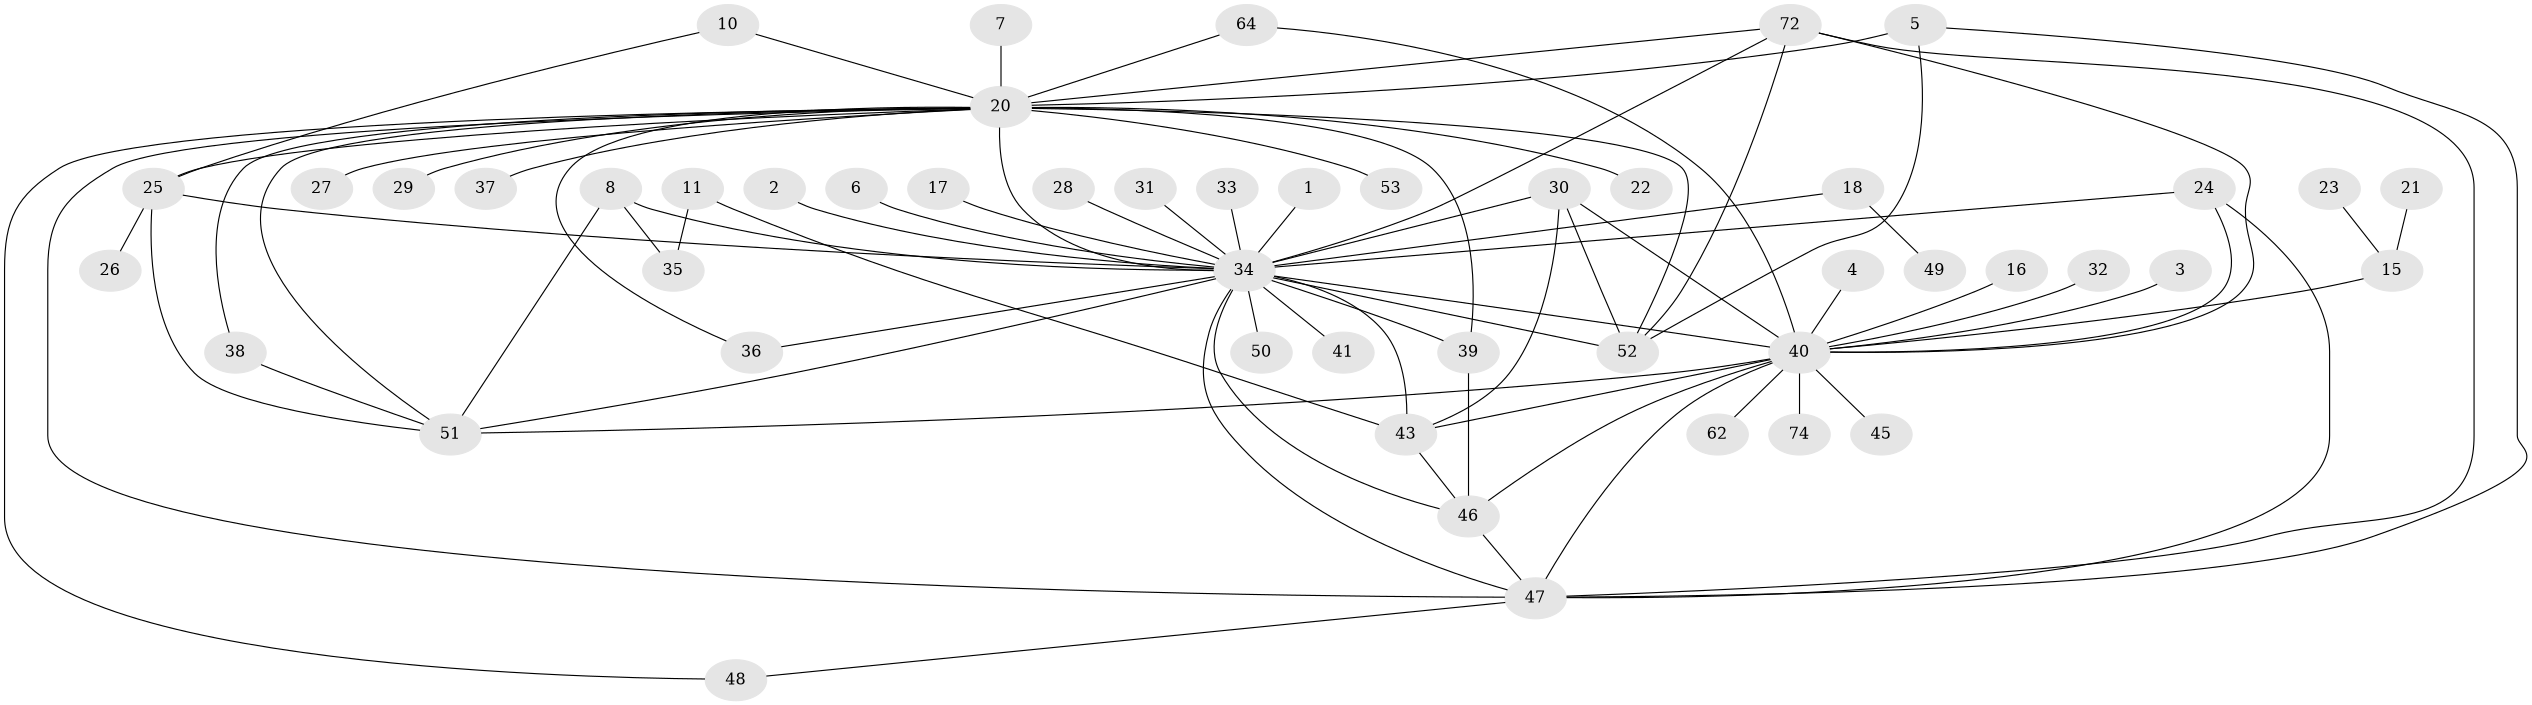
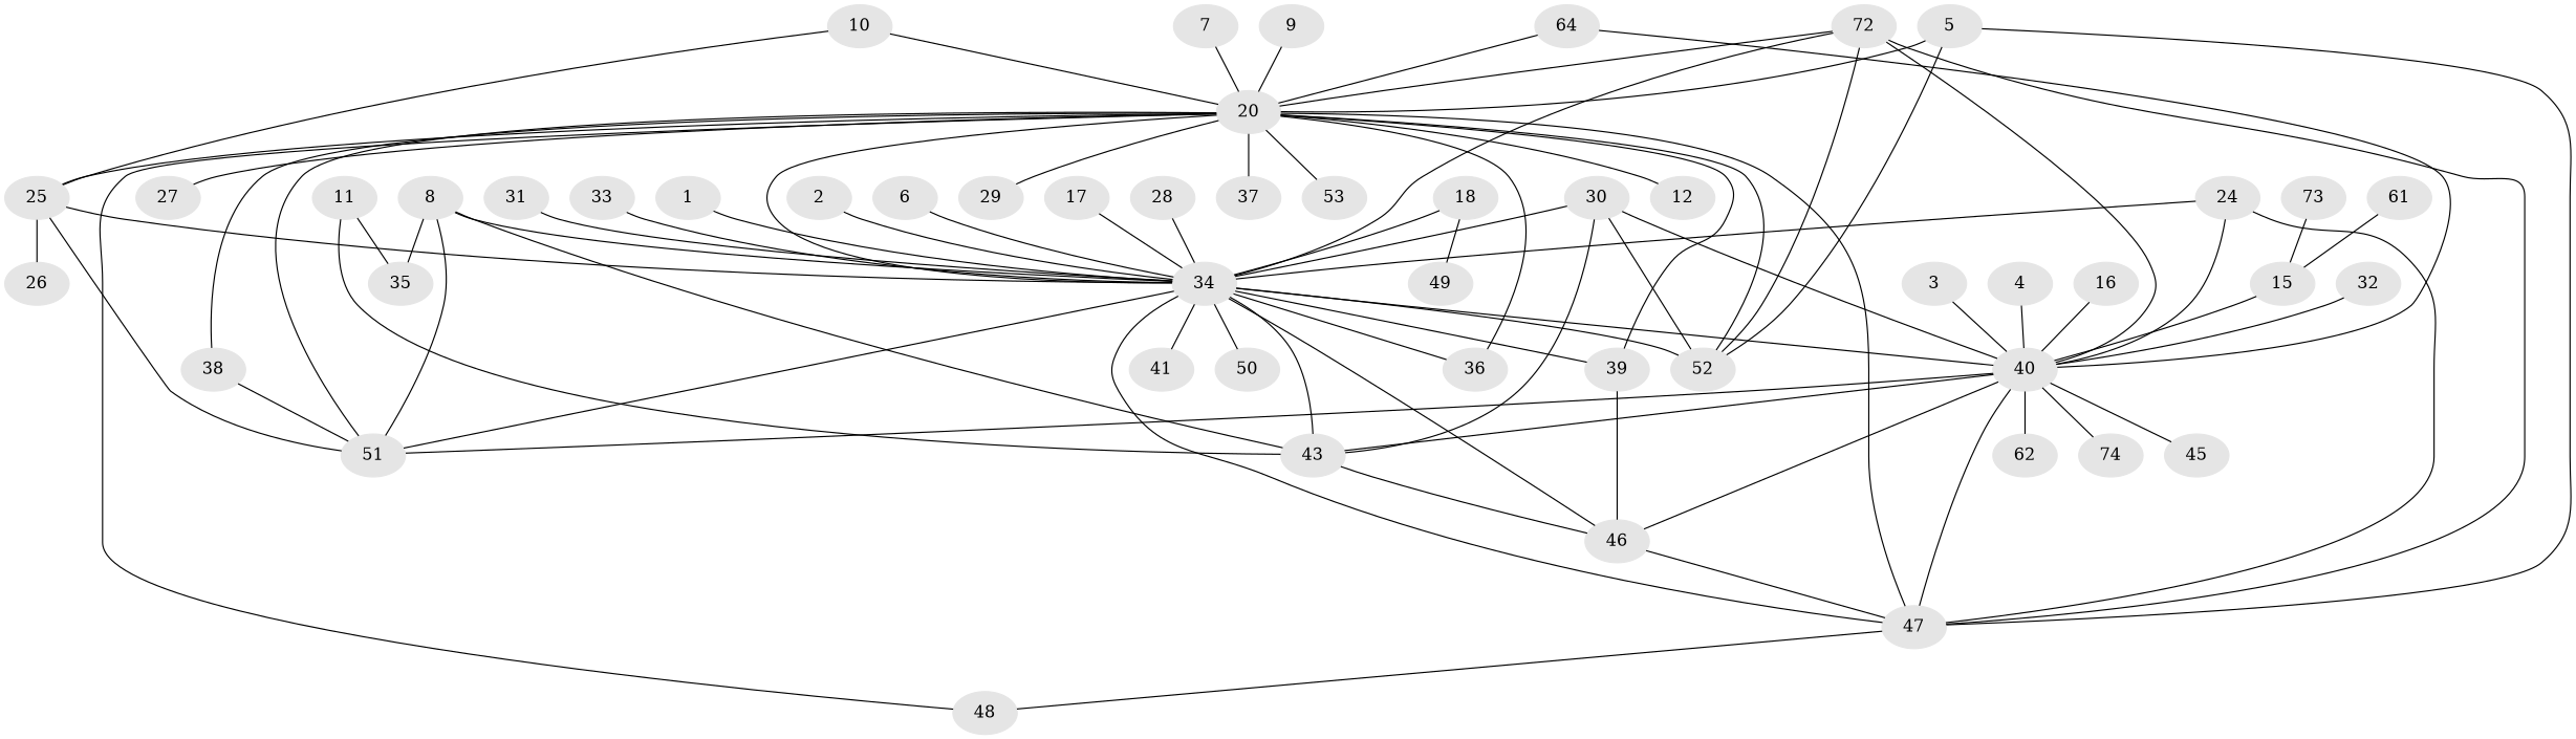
  graph {
    node [color=gray90 style=filled]
    edge [weight=1.0]
    1
    34
    40
    47
    52
    43
    51
    36
    39
    41
    46
    50
    2
    3
    n15 [label=62]
    n16 [label=74]
    45
    4
    5
    20
    25
    48
-   22
+   22 [label=12]
    27
    29
    37
    38
    53
    6
    7
    8
    35
+   9
    10
    26
    11
    n37 [label=72]
    n38 [label=64]
    15
    16
    17
    18
    49
-   21
-   23
+   21 [label=61]
+   23 [label=73]
    24
    28
    30
    31
    32
    33
    1 -- 34
    34 -- 40 [weight=2.0]
    34 -- 47
    34 -- 52 [weight=2.0]
    34 -- 43 [weight=3.0]
    34 -- 51
    34 -- 36
    34 -- 39
    34 -- 41
    34 -- 46
    34 -- 50
    40 -- 47
    40 -- 43
    40 -- 51
    40 -- 46
    40 -- n15
    40 -- n16
    40 -- 45
    47 -- 48
    43 -- 46
    39 -- 46
    46 -- 47
    2 -- 34
    3 -- 40
    4 -- 40
    5 -- 47
    5 -- 52
    5 -- 20
    20 -- 34 [weight=3.0]
    20 -- 47
    20 -- 52
    20 -- 51
    20 -- 36
    20 -- 39 [weight=2.0]
    20 -- 25
    20 -- 48
    20 -- 22
    20 -- 27
    20 -- 29
    20 -- 37
    20 -- 38
    20 -- 53
    25 -- 34
    25 -- 51
    25 -- 26
    38 -- 51
    6 -- 34
    7 -- 20
    8 -- 34
+   8 -- 43
    8 -- 51
    8 -- 35
+   9 -- 20
    10 -- 20
    10 -- 25
    11 -- 43
    11 -- 35
    n37 -- 34
    n37 -- 40
    n37 -- 47
    n37 -- 52
    n37 -- 20
    n38 -- 40
    n38 -- 20
    15 -- 40
    16 -- 40 [weight=2.0]
    17 -- 34
    18 -- 34
    18 -- 49
    21 -- 15
    23 -- 15
    24 -- 34
    24 -- 40
    24 -- 47
    28 -- 34
    30 -- 34
    30 -- 40
    30 -- 52
    30 -- 43
    31 -- 34
    32 -- 40
    33 -- 34
  }
